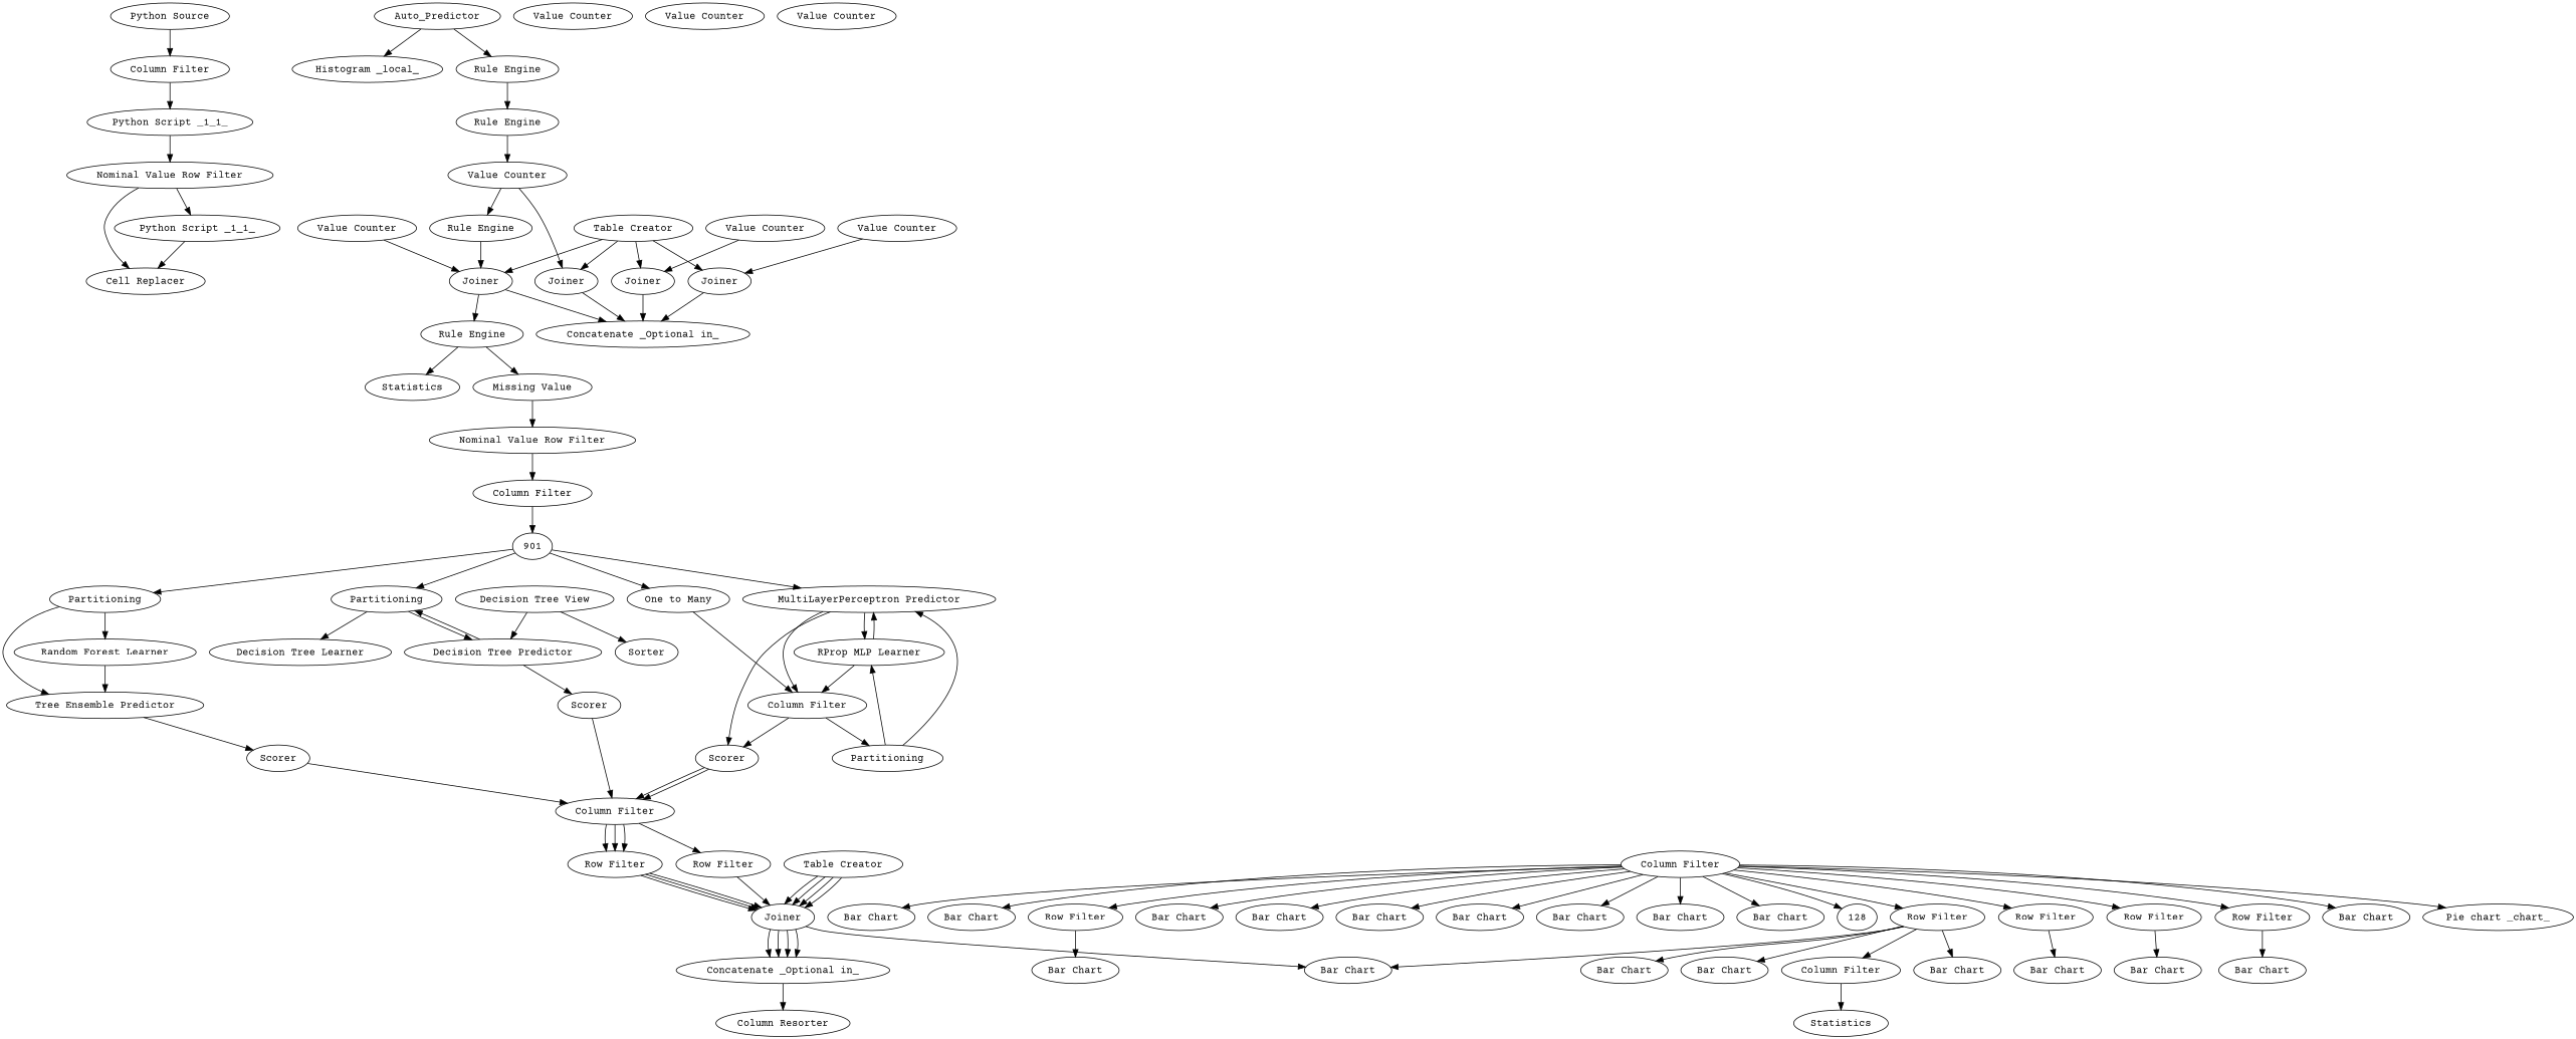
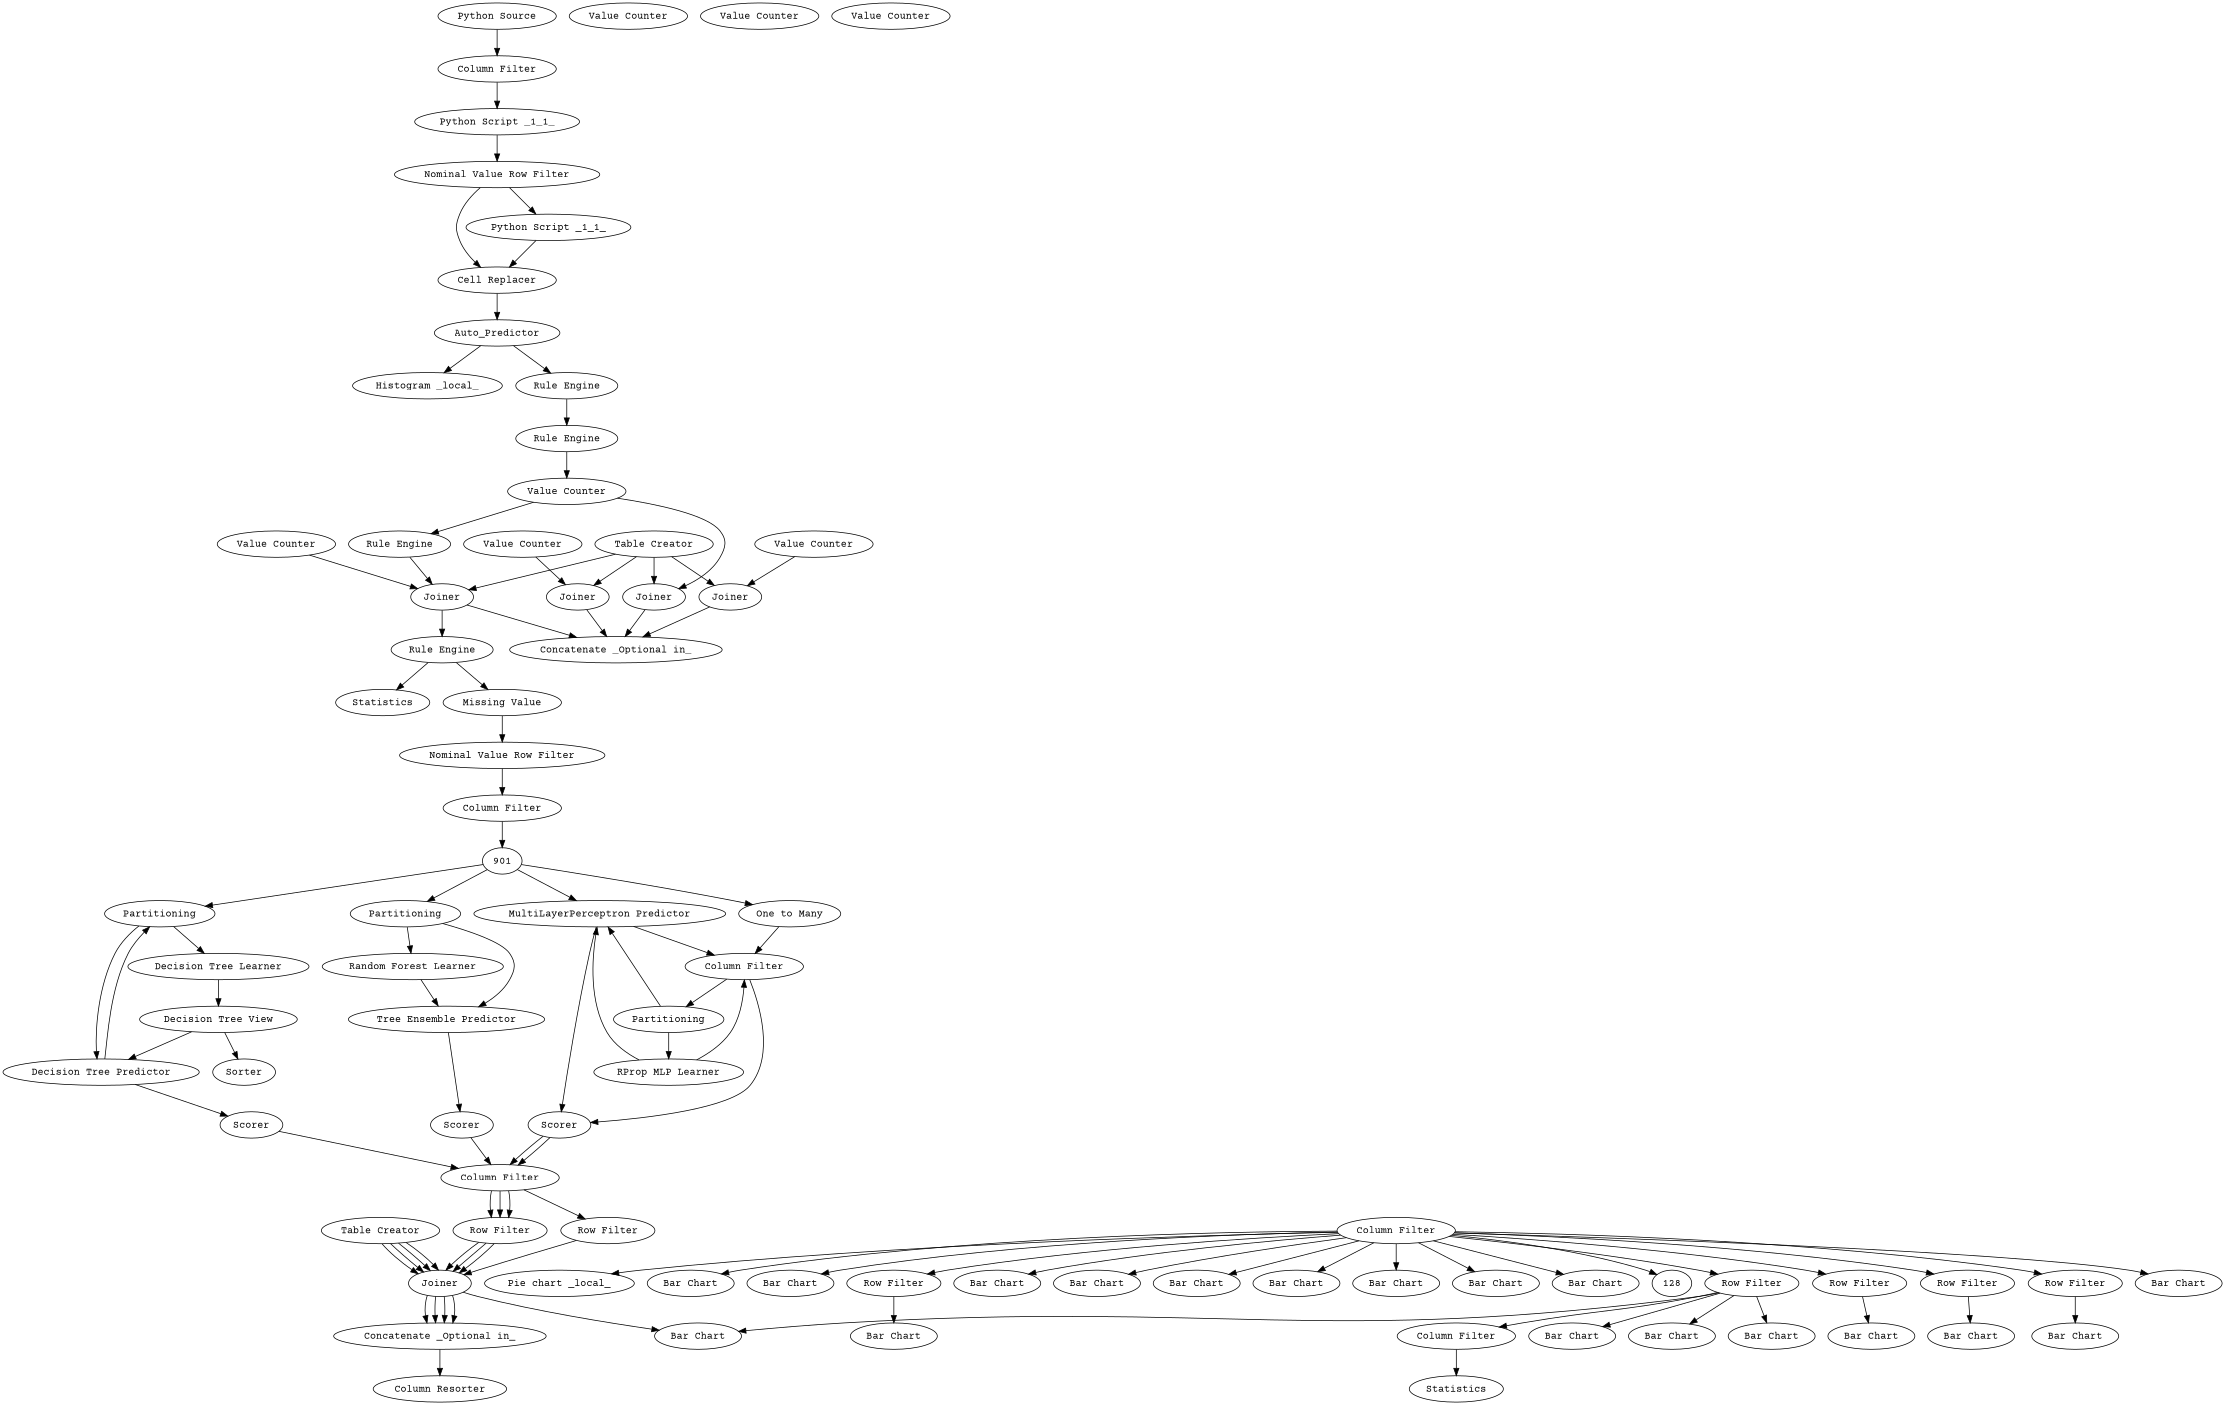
  digraph {
    fontname="Courier Prime"
    rankdir=TB
    node [fontname="Courier Prime"]
    edge [fontname="Courier Prime"]
    n1 [label="Python Script _1_1_"]
    n2 [label="Nominal Value Row Filter"]
    n3 [label="Cell Replacer"]
    n4 [label="Python Script _1_1_"]
    n5 [label="Python Source"]
    n6 [label="Column Filter"]
    n7 [label=Auto_Predictor]
    n8 [label="Histogram _local_"]
    n9 [label="Rule Engine"]
    n10 [label="Rule Engine"]
    n11 [label="Column Filter"]
    n12 [label="Row Filter"]
    n13 [label="Row Filter"]
    n14 [label=Joiner]
    n15 [label="Table Creator"]
    n16 [label="Bar Chart"]
    n17 [label="Concatenate _Optional in_"]
    n18 [label="Column Resorter"]
    n19 [label=Partitioning]
    n20 [label="Decision Tree Predictor"]
    n21 [label="Decision Tree Learner"]
    n22 [label=Scorer]
    n23 [label="Decision Tree View"]
    n24 [label=Sorter]
    n25 [label="Value Counter"]
    n26 [label="Value Counter"]
    n27 [label="Rule Engine"]
    n28 [label=Joiner]
    n29 [label=Joiner]
    n30 [label="Concatenate _Optional in_"]
    n31 [label="Rule Engine"]
    n32 [label=Statistics]
    n33 [label="Missing Value"]
    n34 [label=Scorer]
    n35 [label="Tree Ensemble Predictor"]
    n36 [label="Random Forest Learner"]
    n37 [label=Partitioning]
    n38 [label="Column Filter"]
    901
    n40 [label="MultiLayerPerceptron Predictor"]
    n41 [label="One to Many"]
    n42 [label="Nominal Value Row Filter"]
    n43 [label="RProp MLP Learner"]
    n44 [label="Column Filter"]
    n45 [label=Scorer]
    n46 [label=Partitioning]
    n47 [label="Column Filter"]
    n48 [label="Bar Chart"]
-   n49 [label="Pie chart _chart_"]
+   n49 [label="Pie chart _local_"]
    n50 [label="Bar Chart"]
    n51 [label="Row Filter"]
    n52 [label="Row Filter"]
    n53 [label="Bar Chart"]
    n54 [label="Row Filter"]
    n55 [label="Row Filter"]
    n56 [label="Row Filter"]
    n57 [label="Bar Chart"]
    n58 [label="Bar Chart"]
    n59 [label="Bar Chart"]
    n60 [label="Bar Chart"]
    n61 [label="Bar Chart"]
    n62 [label="Bar Chart"]
    n63 [label="Bar Chart"]
    128
    n65 [label="Bar Chart"]
    n66 [label="Bar Chart"]
    n67 [label="Bar Chart"]
    n68 [label="Bar Chart"]
    n69 [label="Bar Chart"]
    n70 [label="Bar Chart"]
    n71 [label="Bar Chart"]
    n72 [label="Column Filter"]
    n73 [label=Statistics]
    n74 [label="Value Counter"]
    n75 [label=Joiner]
    n76 [label="Table Creator"]
    n77 [label=Joiner]
    n78 [label="Value Counter"]
    n79 [label="Value Counter"]
    n80 [label="Value Counter"]
    n81 [label="Value Counter"]
    n1 -> n2
    n2 -> n3
    n2 -> n4
+   n3 -> n7
    n4 -> n3
    n5 -> n6
    n6 -> n1
    n7 -> n8
    n7 -> n9
    n9 -> n10
    n10 -> n26
    n11 -> n12
    n11 -> n12
    n11 -> n12
    n11 -> n13
    n12 -> n14
    n12 -> n14
    n12 -> n14
    n13 -> n14
    n14 -> n16
    n14 -> n17
    n14 -> n17
    n14 -> n17
    n14 -> n17
    n15 -> n14
    n15 -> n14
    n15 -> n14
    n15 -> n14
    n17 -> n18
    n19 -> n20
    n19 -> n21
    n20 -> n19
    n20 -> n22
+   n21 -> n23
    n22 -> n11
    n23 -> n20
    n23 -> n24
    n26 -> n27
    n26 -> n28
    n27 -> n29
    n28 -> n30
    n29 -> n30
    n29 -> n31
    n31 -> n32
    n31 -> n33
    n33 -> n42
    n34 -> n11
    n35 -> n34
    n36 -> n35
    n37 -> n35
    n37 -> n36
    n38 -> 901
    901 -> n19
    901 -> n37
    901 -> n40
    901 -> n41
-   n40 -> n43
    n40 -> n44
    n40 -> n45
    n41 -> n44
    n42 -> n38
    n43 -> n40
    n43 -> n44
    n44 -> n45
    n44 -> n46
    n45 -> n11
    n45 -> n11
    n46 -> n40
    n46 -> n43
    n47 -> n48
    n47 -> n49
    n47 -> n50
    n47 -> n51
    n47 -> n52
    n47 -> n53
    n47 -> n54
    n47 -> n55
    n47 -> n56
    n47 -> n57
    n47 -> n58
    n47 -> n59
    n47 -> n60
    n47 -> n61
    n47 -> n62
    n47 -> n63
    n47 -> 128
    n51 -> n65
    n52 -> n66
    n54 -> n67
    n55 -> n68
    n56 -> n16
    n56 -> n69
    n56 -> n70
    n56 -> n71
    n56 -> n72
    n72 -> n73
    n74 -> n75
    n75 -> n30
    n76 -> n28
    n76 -> n29
    n76 -> n75
    n76 -> n77
    n77 -> n30
    n78 -> n29
    n79 -> n77
  }
